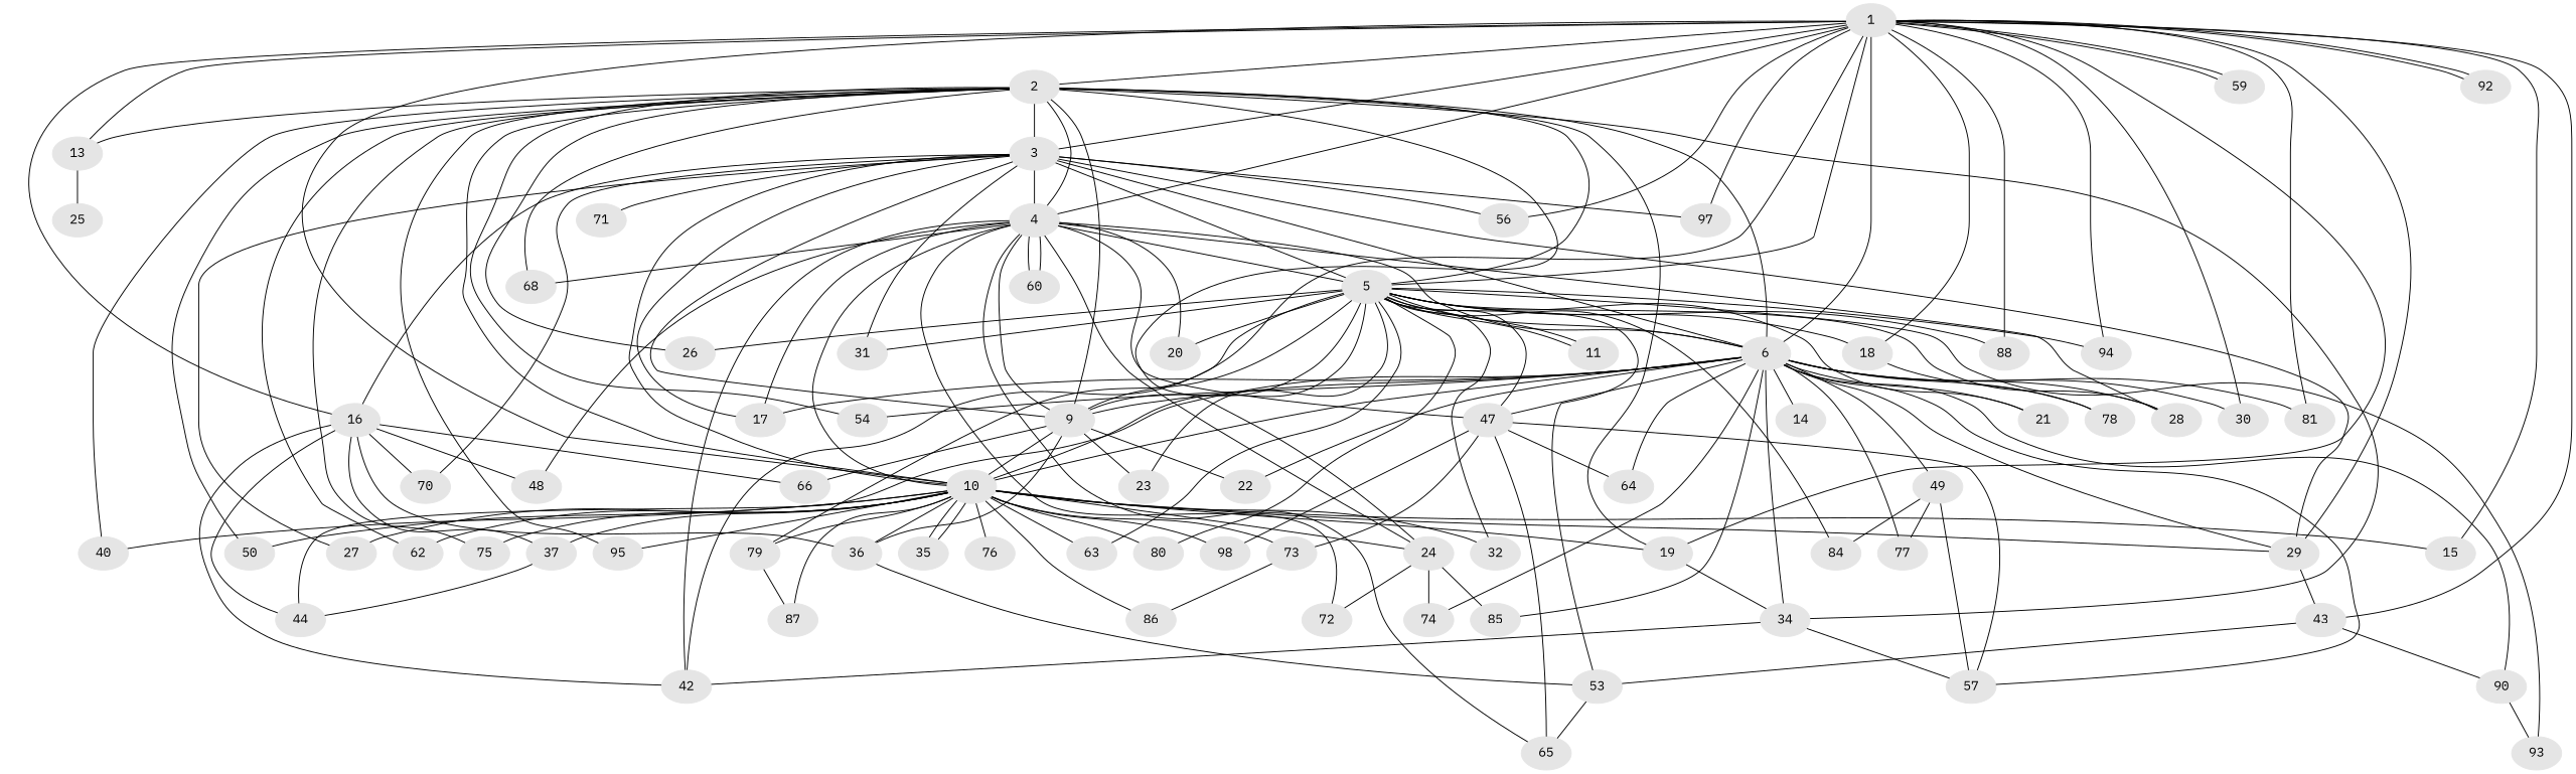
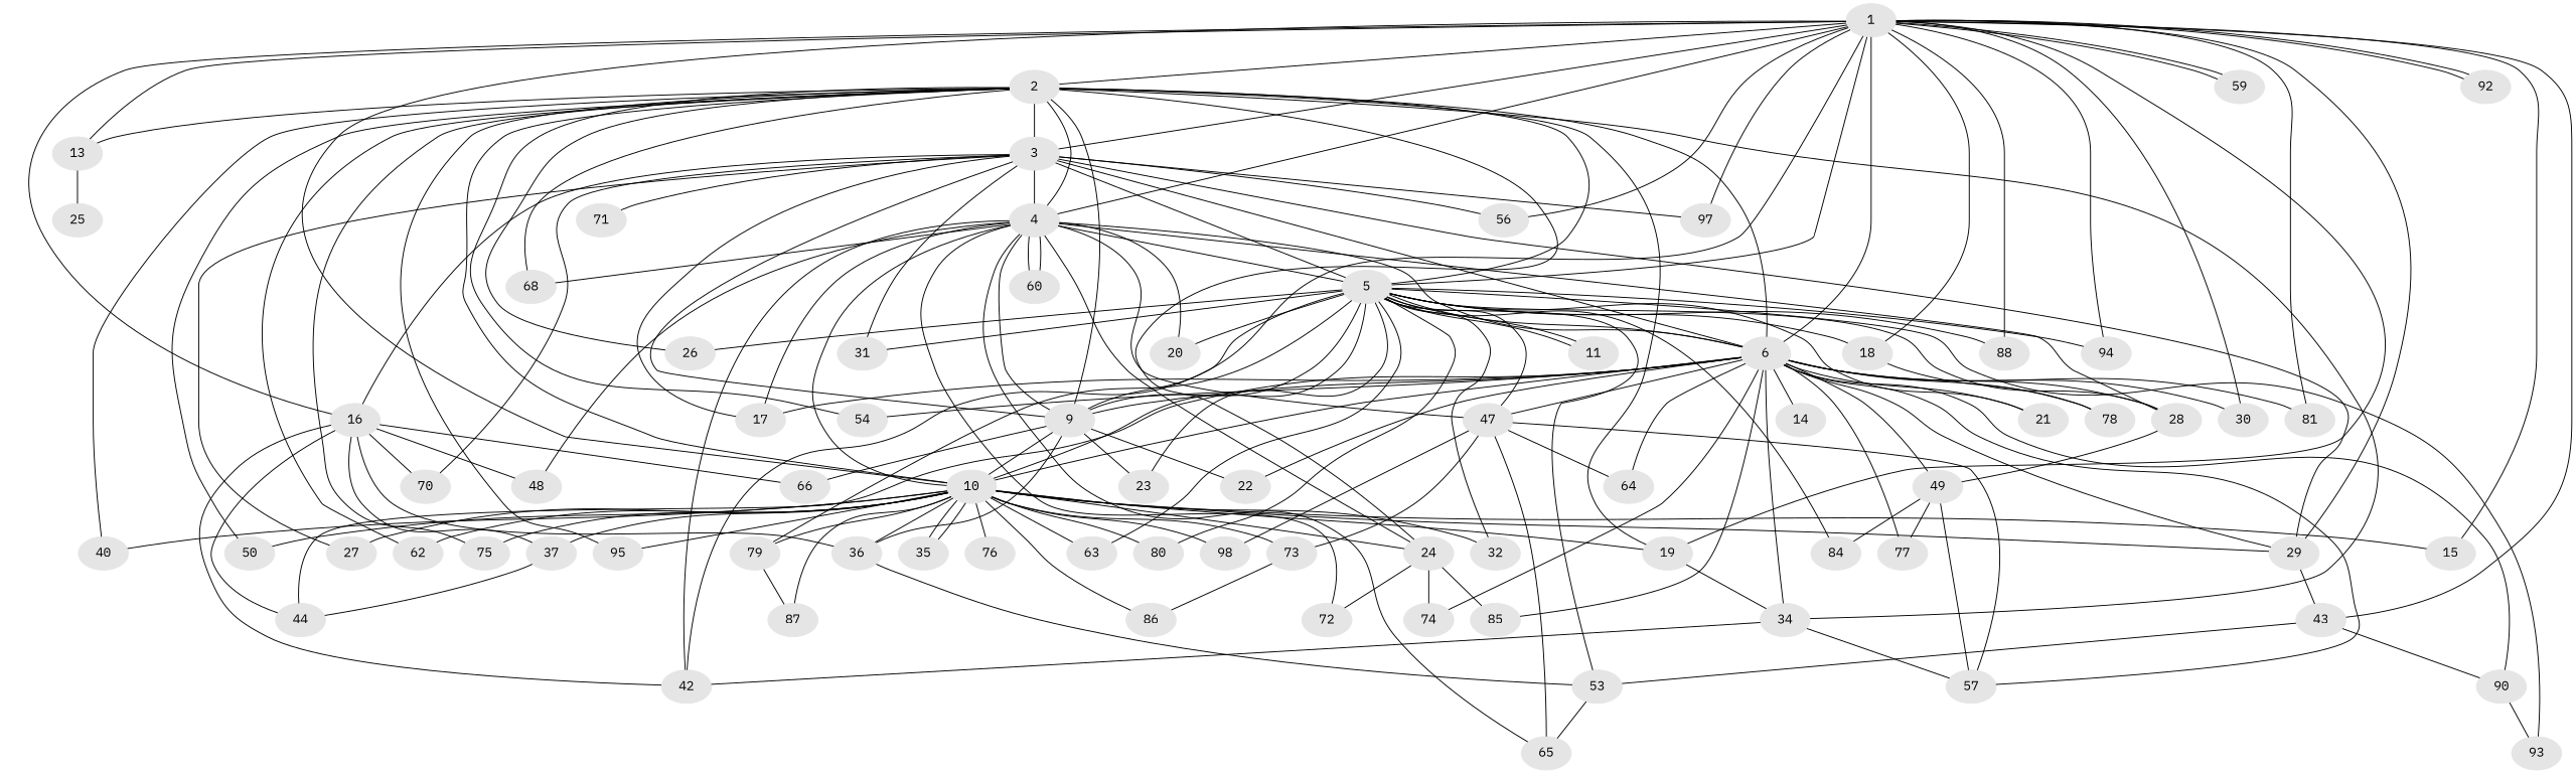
  graph {
    fontname="IBM Plex Mono"
    node [color=gray90 fontname="IBM Plex Mono" style=filled]
    edge [fontname="IBM Plex Mono"]
    1 [super="+12"]
    2 [super="+82"]
    3 [super="+7"]
    4 [super="+51"]
    5 [super="+61"]
    6 [super="+8"]
    9
    10 [super="+39"]
    13
    15
    16 [super="+45"]
    18
    19 [super="+69"]
    29 [super="+91"]
    30
    43 [super="+55"]
    56
    59
    81
    88
    92
    94
    97
    24 [super="+33"]
    26
    34 [super="+48"]
    40
    50
    54
    62
    68
    75
    95
    71
    17 [super="+46"]
    27
    31
    70
    20
    28
    n41 [label=48]
    42 [super="+83"]
    47 [super="+96"]
    60
    65 [super="+89"]
    72
    11
    21
    23
    32
    53
    63
    79
    80
    84
    93
    14
    22
    44
    49 [super="+67"]
    57 [super="+58"]
    64
    74
    77
    78
    85
    90
    36 [super="+52"]
    66
    35
    37
    73
    76
    86
    87
    98
    25
    1 -- 2
    1 -- 3 [weight=3]
    1 -- 4
    1 -- 5
    1 -- 6 [weight=2]
    1 -- 9
    1 -- 10
    1 -- 13
    1 -- 15
    1 -- 16
    1 -- 18
    1 -- 19
    1 -- 29
    1 -- 30
    1 -- 43
    1 -- 56
    1 -- 59
    1 -- 59
    1 -- 81
    1 -- 88
    1 -- 92
    1 -- 92
    1 -- 94
    1 -- 97
    2 -- 3 [weight=2]
    2 -- 4
    2 -- 5
    2 -- 6 [weight=2]
    2 -- 9
    2 -- 10
    2 -- 13
    2 -- 19
    2 -- 24
    2 -- 26
    2 -- 34
    2 -- 40
    2 -- 50
    2 -- 54
    2 -- 62
    2 -- 68
    2 -- 75
    2 -- 95
    3 -- 4 [weight=2]
    3 -- 5 [weight=2]
    3 -- 6 [weight=4]
    3 -- 9 [weight=2]
-   3 -- 10 [weight=2]
    3 -- 16
    3 -- 29
    3 -- 56
    3 -- 97
    3 -- 71
    3 -- 17
    3 -- 27
    3 -- 31
    3 -- 70
    4 -- 5
    4 -- 6 [weight=2]
    4 -- 9
    4 -- 10
    4 -- 24
    4 -- 68
    4 -- 17
    4 -- 20
    4 -- 28
    4 -- n41
    4 -- 42
    4 -- 47
    4 -- 60
    4 -- 60
    4 -- 65
    4 -- 72
    5 -- 6 [weight=2]
    5 -- 9
    5 -- 10 [weight=2]
    5 -- 18
    5 -- 88
    5 -- 94
    5 -- 26
    5 -- 31
    5 -- 20
    5 -- 28
    5 -- 42
    5 -- 47
    5 -- 11
    5 -- 11
    5 -- 21
    5 -- 23
    5 -- 32
    5 -- 53
    5 -- 63
    5 -- 79
    5 -- 80
    5 -- 84
    5 -- 93
    6 -- 9 [weight=2]
    6 -- 10 [weight=2]
    6 -- 29
    6 -- 30
    6 -- 81
    6 -- 34
    6 -- 54
    6 -- 17
    6 -- 28
    6 -- 47
    6 -- 21
    6 -- 14 [weight=2]
    6 -- 22
    6 -- 44
    6 -- 49
    6 -- 57
    6 -- 64
    6 -- 74
    6 -- 77
    6 -- 78
    6 -- 85
    6 -- 90
    9 -- 10
    9 -- 23
    9 -- 22
    9 -- 36
    9 -- 66
    10 -- 15
    10 -- 19
    10 -- 29
    10 -- 24
    10 -- 40
    10 -- 50
    10 -- 62
    10 -- 75
    10 -- 95
    10 -- 27
    10 -- 32
    10 -- 63
    10 -- 79
    10 -- 80
    10 -- 36
    10 -- 35
    10 -- 35
    10 -- 37
    10 -- 73
    10 -- 76 [weight=2]
    10 -- 86
    10 -- 87
    10 -- 98
    13 -- 25
    16 -- 70
    16 -- n41
    16 -- 42
    16 -- 44
    16 -- 36
    16 -- 66
    16 -- 37
    18 -- 78
    19 -- 34
    29 -- 43
    43 -- 53
    43 -- 90
    24 -- 72
    24 -- 74
    24 -- 85
    34 -- 42
    34 -- 57
+   28 -- 49
    47 -- 65
    47 -- 57
    47 -- 64
    47 -- 73
    47 -- 98
    53 -- 65
    79 -- 87
    49 -- 84
    49 -- 57
    49 -- 77
    90 -- 93
    36 -- 53
    37 -- 44
    73 -- 86
  }
